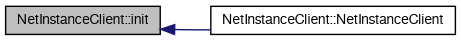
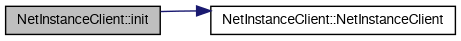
  digraph {
    rankdir=LR
    node [color=black fontname=FreeSans fontsize=10 shape=record style=filled]
    n1 [fillcolor=grey75 fontcolor=black height=0.2 label="NetInstanceClient::init" width=0.4]
    n2 [fillcolor=white height=0.2 label="NetInstanceClient::NetInstanceClient" width=0.4]
-   n1 -> n2 [color=midnightblue dir=back fontname=FreeSans fontsize=10 labelfontname=FreeSans labelfontsize=10 style=solid]
+   n2 -> n1 [color=midnightblue dir=back fontname=FreeSans fontsize=10 labelfontname=FreeSans labelfontsize=10 style=solid]
  }
